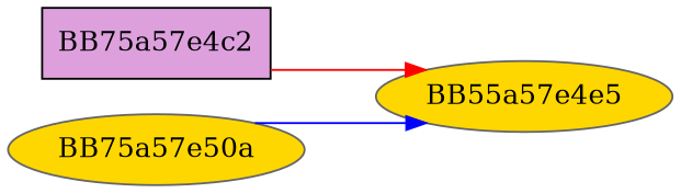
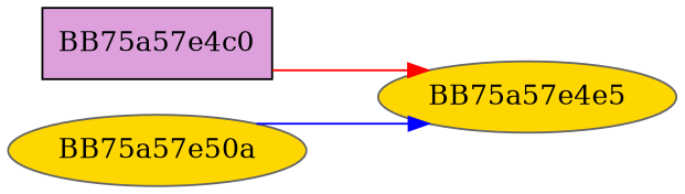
  digraph {
    fontname="DejaVu Serif"
    rankdir=LR
    splines=ortho
    node [color=gray40 fillcolor=gold fontname="DejaVu Serif" shape=ellipse style=filled]
    edge [fontname="DejaVu Serif"]
-   BB75a57e4c0 [color=black fillcolor=plum shape=box label=BB75a57e4c2]
-   BB75a57e4e5 [label=BB55a57e4e5]
+   BB75a57e4c0 [color=black fillcolor=plum shape=box]
+   BB75a57e4e5
    BB75a57e50a
    BB75a57e4c0 -> BB75a57e4e5 [color=red]
    BB75a57e50a -> BB75a57e4e5 [color=blue]
  }
